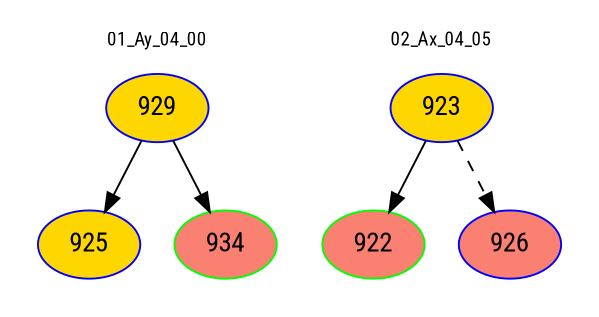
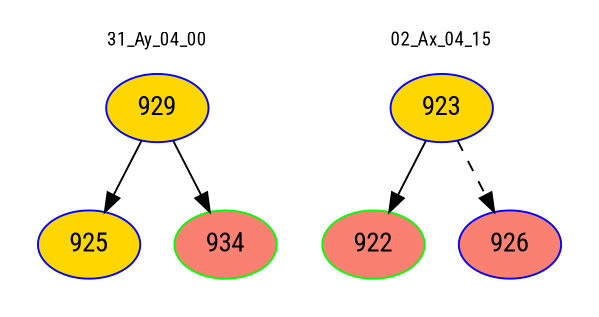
  digraph {
    fontname="Roboto Condensed"
    node [color=blue fillcolor=gold fontname="Roboto Condensed" style=filled]
    edge [color=black fontname="Roboto Condensed" style=solid]
    n1 [label=929]
    n2 [label=925]
    n3 [color=green fillcolor=salmon label=934]
    n4 [label=923]
    n5 [color=green fillcolor=salmon label=922]
    n6 [fillcolor=salmon label=926]
    subgraph cluster_1 {
      color=white
      fontsize=10
-     label="01_Ay_04_00"
+     label="31_Ay_04_00"
      n1
      n2
      n3
    }
    subgraph cluster_2 {
      color=white
      fontsize=10
-     label="02_Ax_04_05"
+     label="02_Ax_04_15"
      n4
      n5
      n6
    }
    n1 -> n2
    n1 -> n3
    n4 -> n5
    n4 -> n6 [style=dashed]
  }
